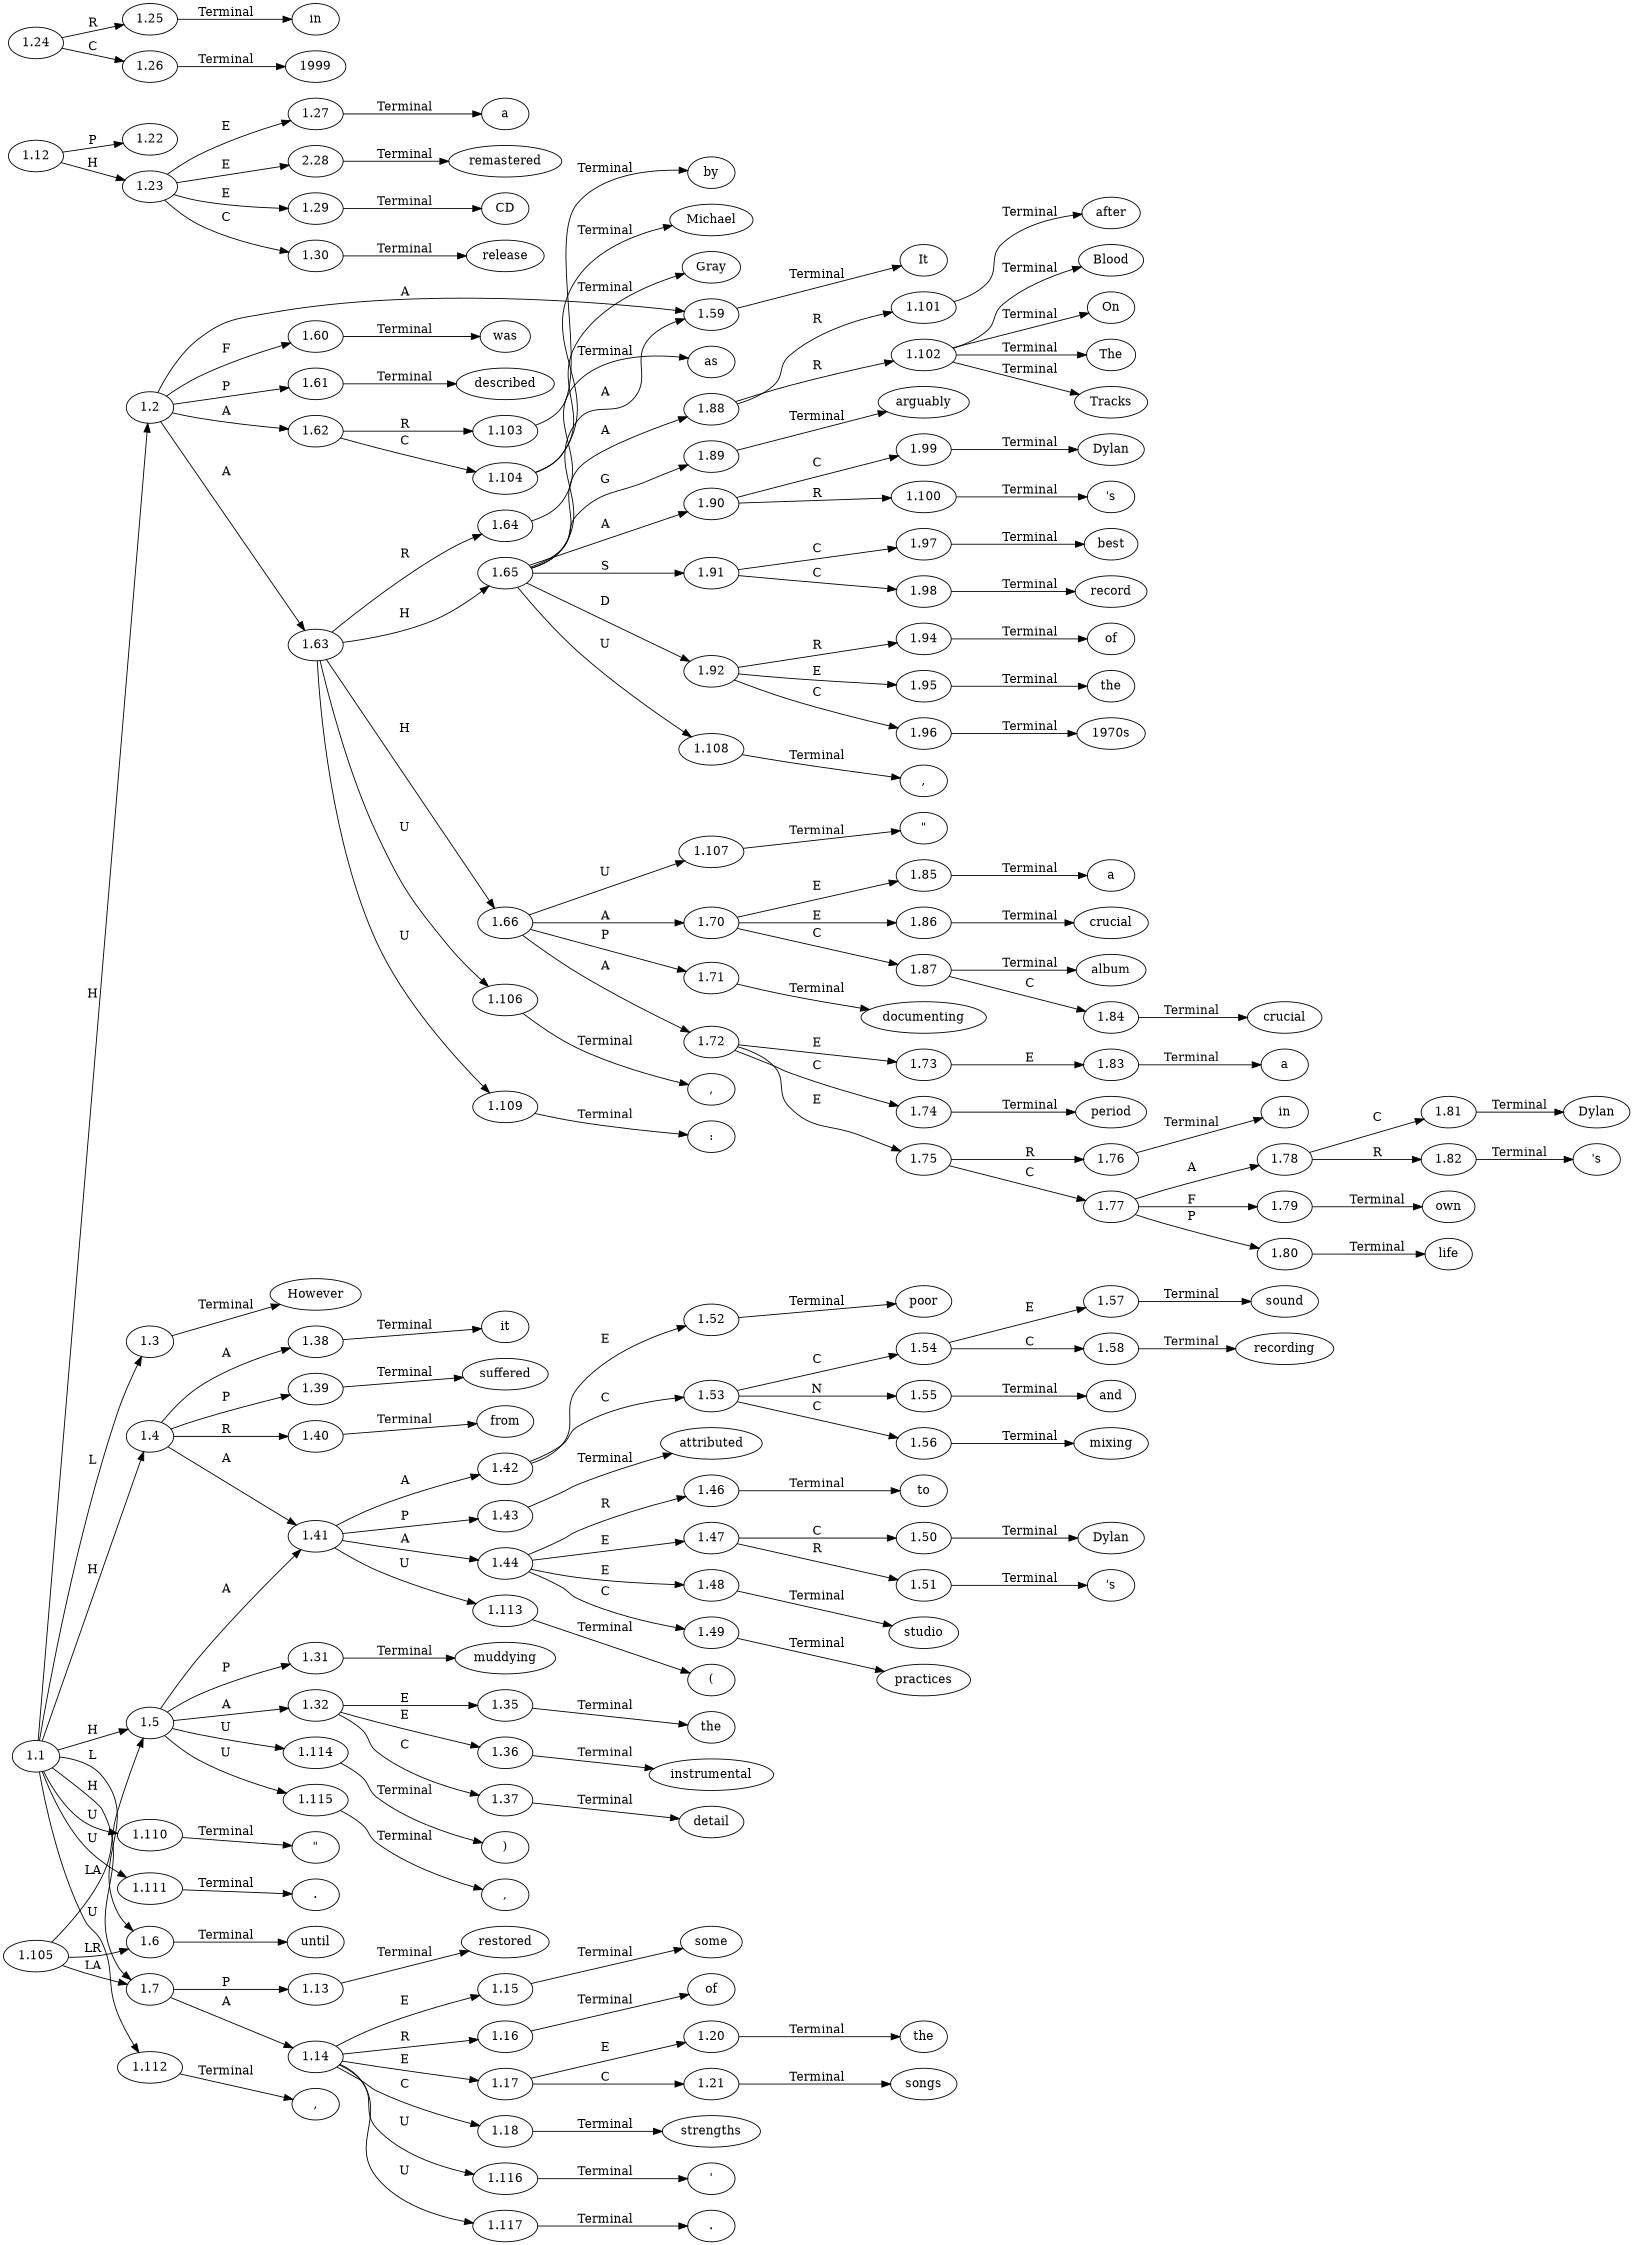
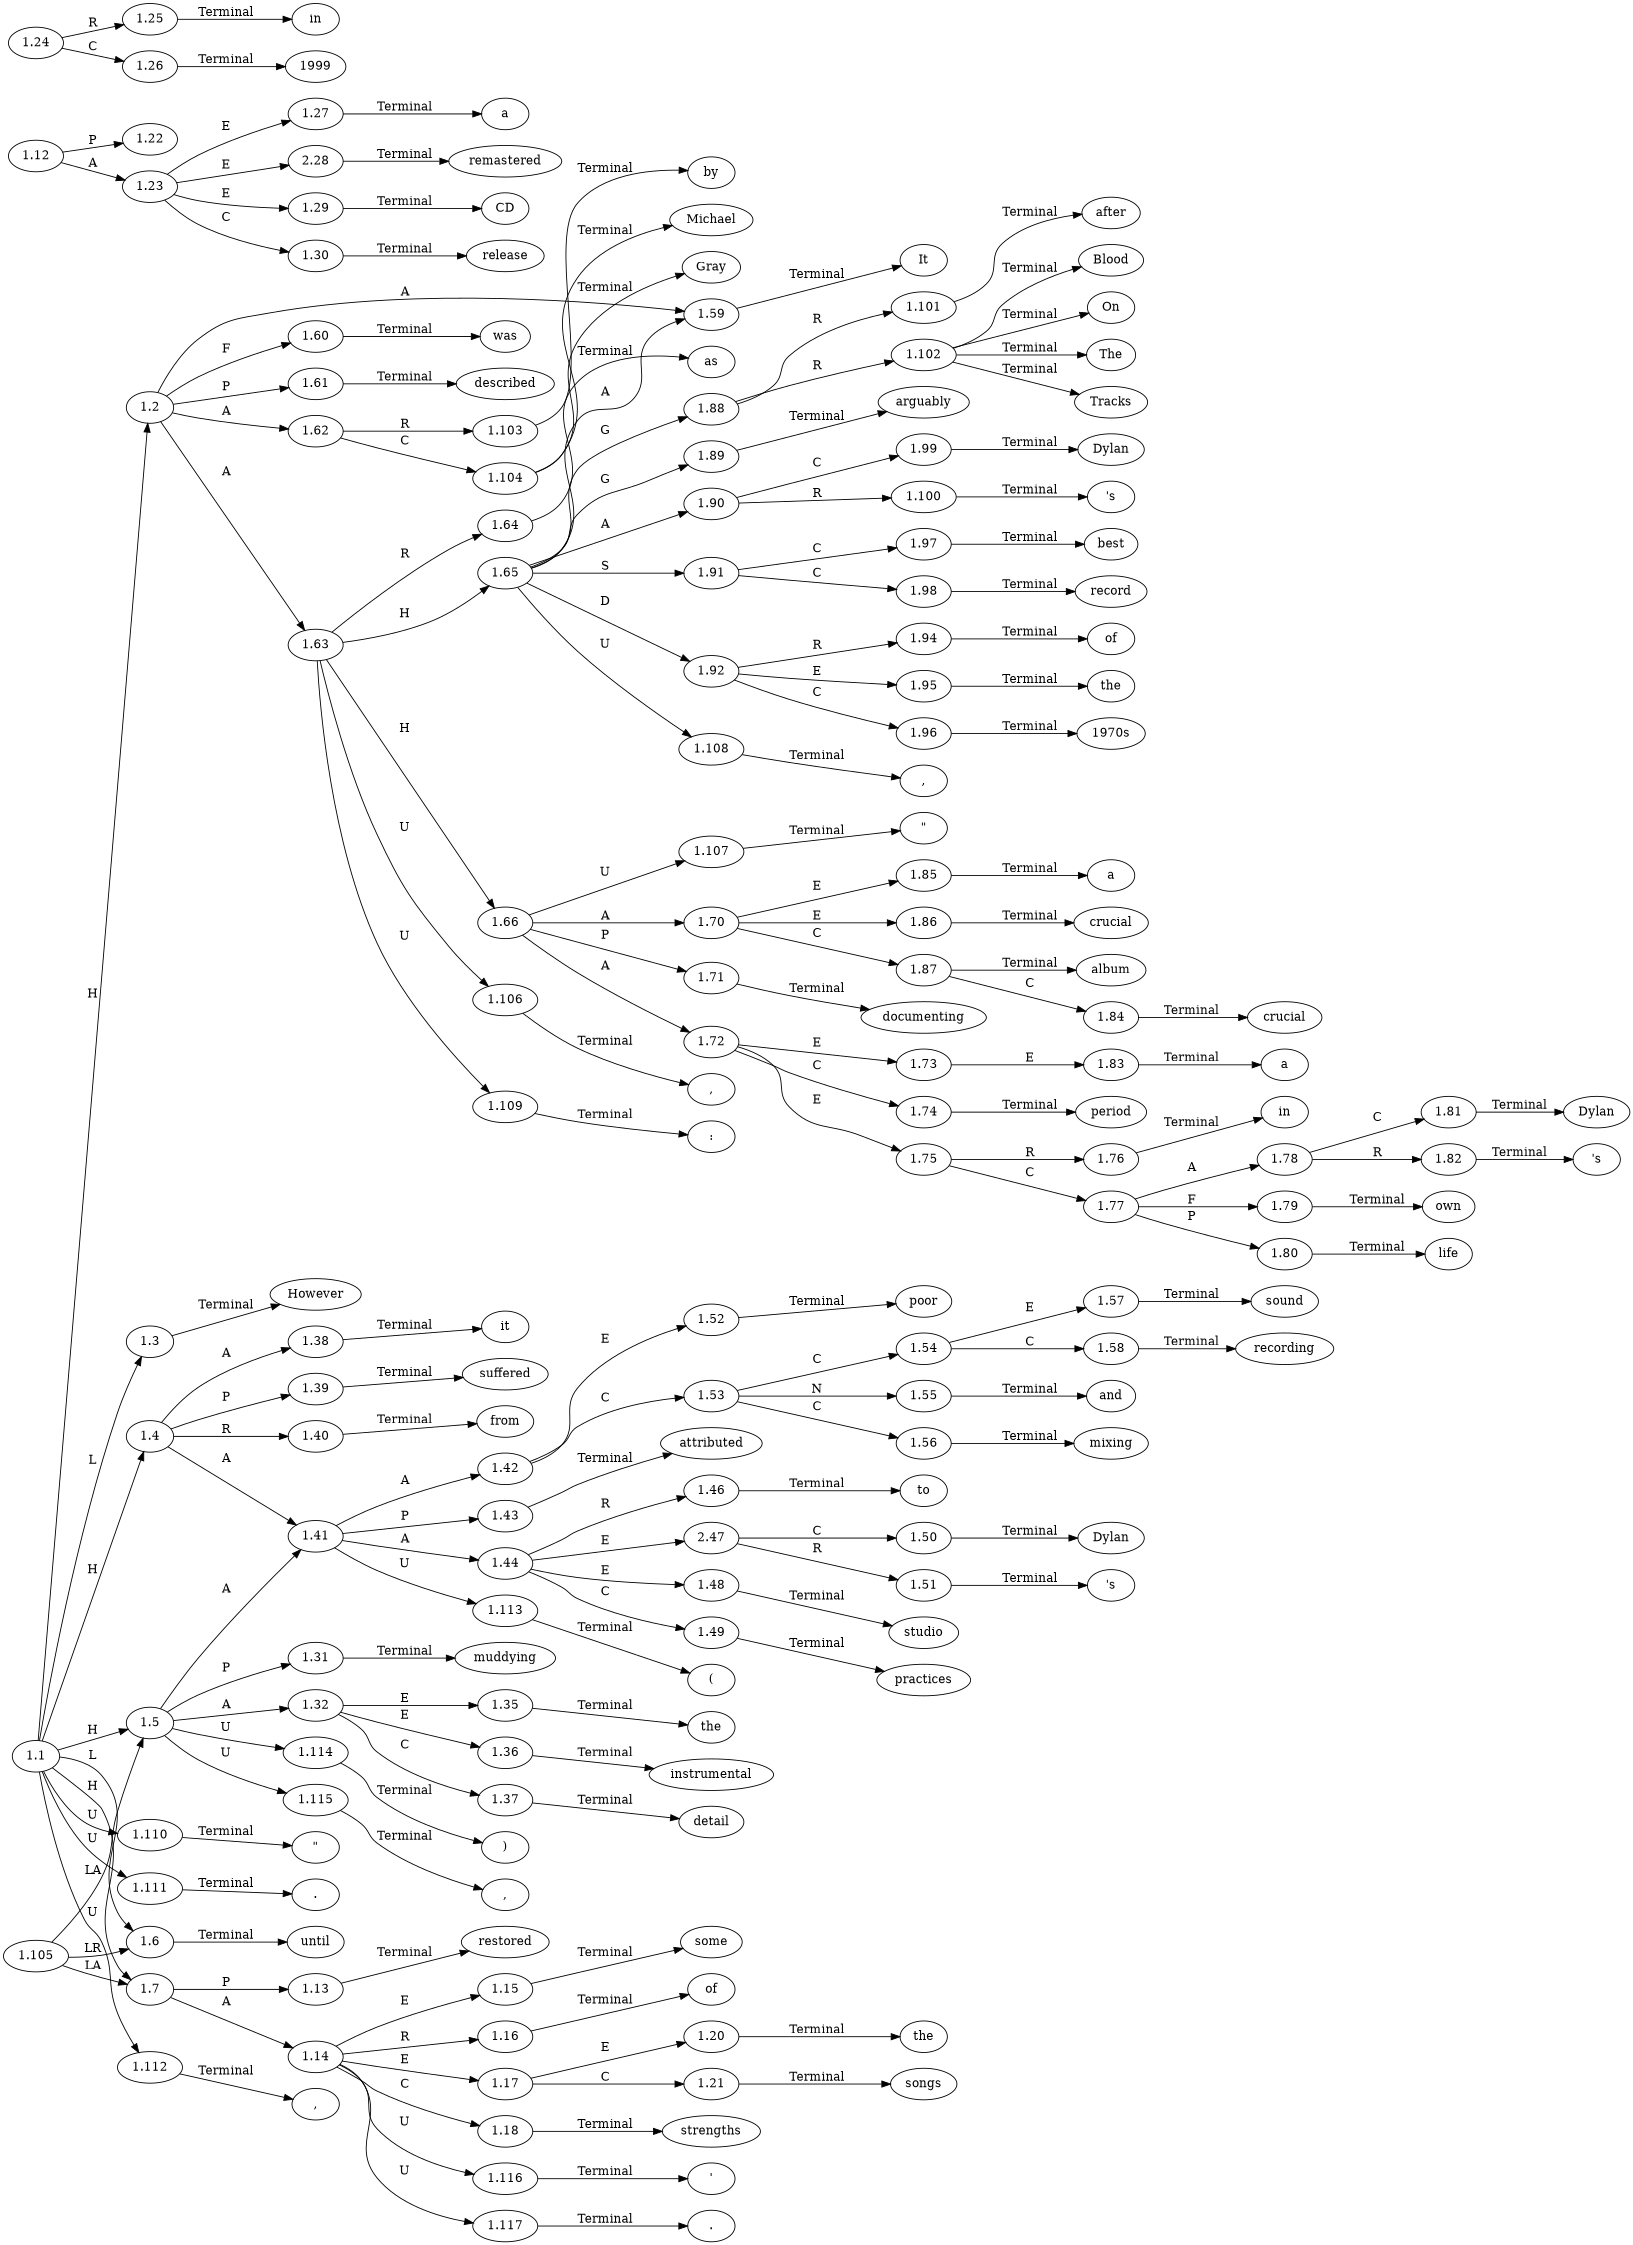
  digraph {
    fontname="DejaVu Serif"
    rankdir=LR
    node [fontname="DejaVu Serif" ordering=out]
    edge [fontname="DejaVu Serif" ordering=out]
    n1 [label=It]
    n2 [label=after]
    n3 [label=Blood]
    n4 [label=On]
    n5 [label=The]
    n6 [label=Tracks]
    n7 [label=","]
    n8 [label=arguably]
    n9 [label=Dylan]
    n10 [label="'s"]
    n11 [label=best]
    n12 [label=was]
    n13 [label=record]
    n14 [label=of]
    n15 [label=the]
    n16 [label="1970s"]
    n17 [label=":"]
    n18 [label=a]
    n19 [label=crucial]
    n20 [label=album]
    n21 [label=documenting]
    n22 [label=a]
    n23 [label=described]
    n24 [label=crucial]
    n25 [label=period]
    n26 [label=in]
    n27 [label=Dylan]
    n28 [label="'s"]
    n29 [label=own]
    n30 [label=life]
    n31 [label="\""]
    n32 [label="."]
    n33 [label=However]
    n34 [label=by]
    n35 [label=","]
    n36 [label=it]
    n37 [label=suffered]
    n38 [label=from]
    n39 [label=poor]
    n40 [label=sound]
    n41 [label=recording]
    n42 [label=and]
    n43 [label=mixing]
    n44 [label="("]
    n45 [label=Michael]
    n46 [label=attributed]
    n47 [label=to]
    n48 [label=Dylan]
    n49 [label="'s"]
    n50 [label=studio]
    n51 [label=practices]
    n52 [label=")"]
    n53 [label=","]
    n54 [label=muddying]
    n55 [label=the]
    n56 [label=Gray]
    n57 [label=instrumental]
    n58 [label=detail]
    n59 [label=until]
    n60 [label=a]
    n61 [label=remastered]
    n62 [label=CD]
    n63 [label=release]
    n64 [label=in]
    n65 [label=1999]
    n66 [label=restored]
    n67 [label=as]
    n68 [label=some]
    n69 [label=of]
    n70 [label=the]
    n71 [label=songs]
    n72 [label="'"]
    n73 [label=strengths]
    n74 [label="."]
    n75 [label=","]
    n76 [label="\""]
    n77 [label=1.1]
    n78 [label=1.2]
    n79 [label=1.3]
    n80 [label=1.4]
    n81 [label=1.5]
    n82 [label=1.6]
    n83 [label=1.7]
    n84 [label=1.110]
    n85 [label=1.111]
    n86 [label=1.112]
    n87 [label=1.59]
    n88 [label=1.60]
    n89 [label=1.61]
    n90 [label=1.62]
    n91 [label=1.63]
    n92 [label=1.38]
    n93 [label=1.39]
    n94 [label=1.40]
    n95 [label=1.41]
    n96 [label=1.31]
    n97 [label=1.32]
    n98 [label=1.114]
    n99 [label=1.115]
    n100 [label=1.13]
    n101 [label=1.14]
    n102 [label=1.103]
    n103 [label=1.104]
    n104 [label=1.64]
    n105 [label=1.65]
    n106 [label=1.66]
    n107 [label=1.106]
    n108 [label=1.109]
    n109 [label=1.42]
    n110 [label=1.43]
    n111 [label=1.44]
    n112 [label=1.113]
    n113 [label=1.35]
    n114 [label=1.36]
    n115 [label=1.37]
    n116 [label=1.12]
    n117 [label=1.22]
    n118 [label=1.23]
    n119 [label=1.15]
    n120 [label=1.16]
    n121 [label=1.17]
    n122 [label=1.18]
    n123 [label=1.116]
    n124 [label=1.117]
    n125 [label=1.27]
    n126 [label=2.28]
    n127 [label=1.29]
    n128 [label=1.30]
    n129 [label=1.24]
    n130 [label=1.25]
    n131 [label=1.26]
    n132 [label=1.20]
    n133 [label=1.21]
    n134 [label=1.52]
    n135 [label=1.53]
    n136 [label=1.46]
-   n137 [label=1.47]
+   n137 [label=2.47]
    n138 [label=1.48]
    n139 [label=1.49]
    n140 [label=1.54]
    n141 [label=1.55]
    n142 [label=1.56]
    n143 [label=1.50]
    n144 [label=1.51]
    n145 [label=1.57]
    n146 [label=1.58]
    n147 [label=1.88]
    n148 [label=1.89]
    n149 [label=1.90]
    n150 [label=1.91]
    n151 [label=1.92]
    n152 [label=1.108]
    n153 [label=1.107]
    n154 [label=1.70]
    n155 [label=1.71]
    n156 [label=1.72]
    n157 [label=1.101]
    n158 [label=1.102]
    n159 [label=1.99]
    n160 [label=1.100]
    n161 [label=1.97]
    n162 [label=1.98]
    n163 [label=1.94]
    n164 [label=1.95]
    n165 [label=1.96]
    n166 [label=1.85]
    n167 [label=1.86]
    n168 [label=1.87]
    n169 [label=1.73]
    n170 [label=1.74]
    n171 [label=1.75]
    n172 [label=1.84]
    n173 [label=1.83]
    n174 [label=1.76]
    n175 [label=1.77]
    n176 [label=1.78]
    n177 [label=1.79]
    n178 [label=1.80]
    n179 [label=1.81]
    n180 [label=1.82]
    n181 [label=1.105]
    n77 -> n78 [label=H]
    n77 -> n79 [label=L]
    n77 -> n80 [label=H]
    n77 -> n81 [label=H]
    n77 -> n82 [label=L]
    n77 -> n83 [label=H]
    n77 -> n84 [label=U]
    n77 -> n85 [label=U]
    n77 -> n86 [label=U]
    n78 -> n87 [label=A]
    n78 -> n88 [label=F]
    n78 -> n89 [label=P]
    n78 -> n90 [label=A]
    n78 -> n91 [label=A]
    n79 -> n33 [label=Terminal]
    n80 -> n92 [label=A]
    n80 -> n93 [label=P]
    n80 -> n94 [label=R]
    n80 -> n95 [label=A]
    n81 -> n95 [label=A]
    n81 -> n96 [label=P]
    n81 -> n97 [label=A]
    n81 -> n98 [label=U]
    n81 -> n99 [label=U]
    n82 -> n59 [label=Terminal]
    n83 -> n100 [label=P]
    n83 -> n101 [label=A]
    n84 -> n31 [label=Terminal]
    n85 -> n32 [label=Terminal]
    n86 -> n35 [label=Terminal]
    n87 -> n1 [label=Terminal]
    n88 -> n12 [label=Terminal]
    n89 -> n23 [label=Terminal]
    n90 -> n102 [label=R]
    n90 -> n103 [label=C]
    n91 -> n104 [label=R]
    n91 -> n105 [label=H]
    n91 -> n106 [label=H]
    n91 -> n107 [label=U]
    n91 -> n108 [label=U]
    n92 -> n36 [label=Terminal]
    n93 -> n37 [label=Terminal]
    n94 -> n38 [label=Terminal]
    n95 -> n109 [label=A]
    n95 -> n110 [label=P]
    n95 -> n111 [label=A]
    n95 -> n112 [label=U]
    n96 -> n54 [label=Terminal]
    n97 -> n113 [label=E]
    n97 -> n114 [label=E]
    n97 -> n115 [label=C]
    n98 -> n52 [label=Terminal]
    n99 -> n53 [label=Terminal]
    n100 -> n66 [label=Terminal]
    n101 -> n119 [label=E]
    n101 -> n120 [label=R]
    n101 -> n121 [label=E]
    n101 -> n122 [label=C]
    n101 -> n123 [label=U]
    n101 -> n124 [label=U]
    n102 -> n34 [label=Terminal]
    n103 -> n45 [label=Terminal]
    n103 -> n56 [label=Terminal]
    n104 -> n67 [label=Terminal]
    n105 -> n87 [label=A]
-   n105 -> n147 [label=A]
+   n105 -> n147 [label=G]
    n105 -> n148 [label=G]
    n105 -> n149 [label=A]
    n105 -> n150 [label=S]
    n105 -> n151 [label=D]
    n105 -> n152 [label=U]
    n106 -> n153 [label=U]
    n106 -> n154 [label=A]
    n106 -> n155 [label=P]
    n106 -> n156 [label=A]
    n107 -> n75 [label=Terminal]
    n108 -> n17 [label=Terminal]
    n109 -> n134 [label=E]
    n109 -> n135 [label=C]
    n110 -> n46 [label=Terminal]
    n111 -> n136 [label=R]
    n111 -> n137 [label=E]
    n111 -> n138 [label=E]
    n111 -> n139 [label=C]
    n112 -> n44 [label=Terminal]
    n113 -> n55 [label=Terminal]
    n114 -> n57 [label=Terminal]
    n115 -> n58 [label=Terminal]
    n116 -> n117 [label=P]
-   n116 -> n118 [label=H]
+   n116 -> n118 [label=A]
    n118 -> n125 [label=E]
    n118 -> n126 [label=E]
    n118 -> n127 [label=E]
    n118 -> n128 [label=C]
    n119 -> n68 [label=Terminal]
    n120 -> n69 [label=Terminal]
    n121 -> n132 [label=E]
    n121 -> n133 [label=C]
    n122 -> n73 [label=Terminal]
    n123 -> n72 [label=Terminal]
    n124 -> n74 [label=Terminal]
    n125 -> n60 [label=Terminal]
    n126 -> n61 [label=Terminal]
    n127 -> n62 [label=Terminal]
    n128 -> n63 [label=Terminal]
    n129 -> n130 [label=R]
    n129 -> n131 [label=C]
    n130 -> n64 [label=Terminal]
    n131 -> n65 [label=Terminal]
    n132 -> n70 [label=Terminal]
    n133 -> n71 [label=Terminal]
    n134 -> n39 [label=Terminal]
    n135 -> n140 [label=C]
    n135 -> n141 [label=N]
    n135 -> n142 [label=C]
    n136 -> n47 [label=Terminal]
    n137 -> n143 [label=C]
    n137 -> n144 [label=R]
    n138 -> n50 [label=Terminal]
    n139 -> n51 [label=Terminal]
    n140 -> n145 [label=E]
    n140 -> n146 [label=C]
    n141 -> n42 [label=Terminal]
    n142 -> n43 [label=Terminal]
    n143 -> n48 [label=Terminal]
    n144 -> n49 [label=Terminal]
    n145 -> n40 [label=Terminal]
    n146 -> n41 [label=Terminal]
    n147 -> n157 [label=R]
    n147 -> n158 [label=R]
    n148 -> n8 [label=Terminal]
    n149 -> n159 [label=C]
    n149 -> n160 [label=R]
    n150 -> n161 [label=C]
    n150 -> n162 [label=C]
    n151 -> n163 [label=R]
    n151 -> n164 [label=E]
    n151 -> n165 [label=C]
    n152 -> n7 [label=Terminal]
    n153 -> n76 [label=Terminal]
    n154 -> n166 [label=E]
    n154 -> n167 [label=E]
    n154 -> n168 [label=C]
    n155 -> n21 [label=Terminal]
    n156 -> n169 [label=E]
    n156 -> n170 [label=C]
    n156 -> n171 [label=E]
    n157 -> n2 [label=Terminal]
    n158 -> n3 [label=Terminal]
    n158 -> n4 [label=Terminal]
    n158 -> n5 [label=Terminal]
    n158 -> n6 [label=Terminal]
    n159 -> n9 [label=Terminal]
    n160 -> n10 [label=Terminal]
    n161 -> n11 [label=Terminal]
    n162 -> n13 [label=Terminal]
    n163 -> n14 [label=Terminal]
    n164 -> n15 [label=Terminal]
    n165 -> n16 [label=Terminal]
    n166 -> n18 [label=Terminal]
    n167 -> n19 [label=Terminal]
    n168 -> n20 [label=Terminal]
    n168 -> n172 [label=C]
    n169 -> n173 [label=E]
    n170 -> n25 [label=Terminal]
    n171 -> n174 [label=R]
    n171 -> n175 [label=C]
    n172 -> n24 [label=Terminal]
    n173 -> n22 [label=Terminal]
    n174 -> n26 [label=Terminal]
    n175 -> n176 [label=A]
    n175 -> n177 [label=F]
    n175 -> n178 [label=P]
    n176 -> n179 [label=C]
    n176 -> n180 [label=R]
    n177 -> n29 [label=Terminal]
    n178 -> n30 [label=Terminal]
    n179 -> n27 [label=Terminal]
    n180 -> n28 [label=Terminal]
    n181 -> n81 [label=LA]
    n181 -> n82 [label=LR]
    n181 -> n83 [label=LA]
  }
